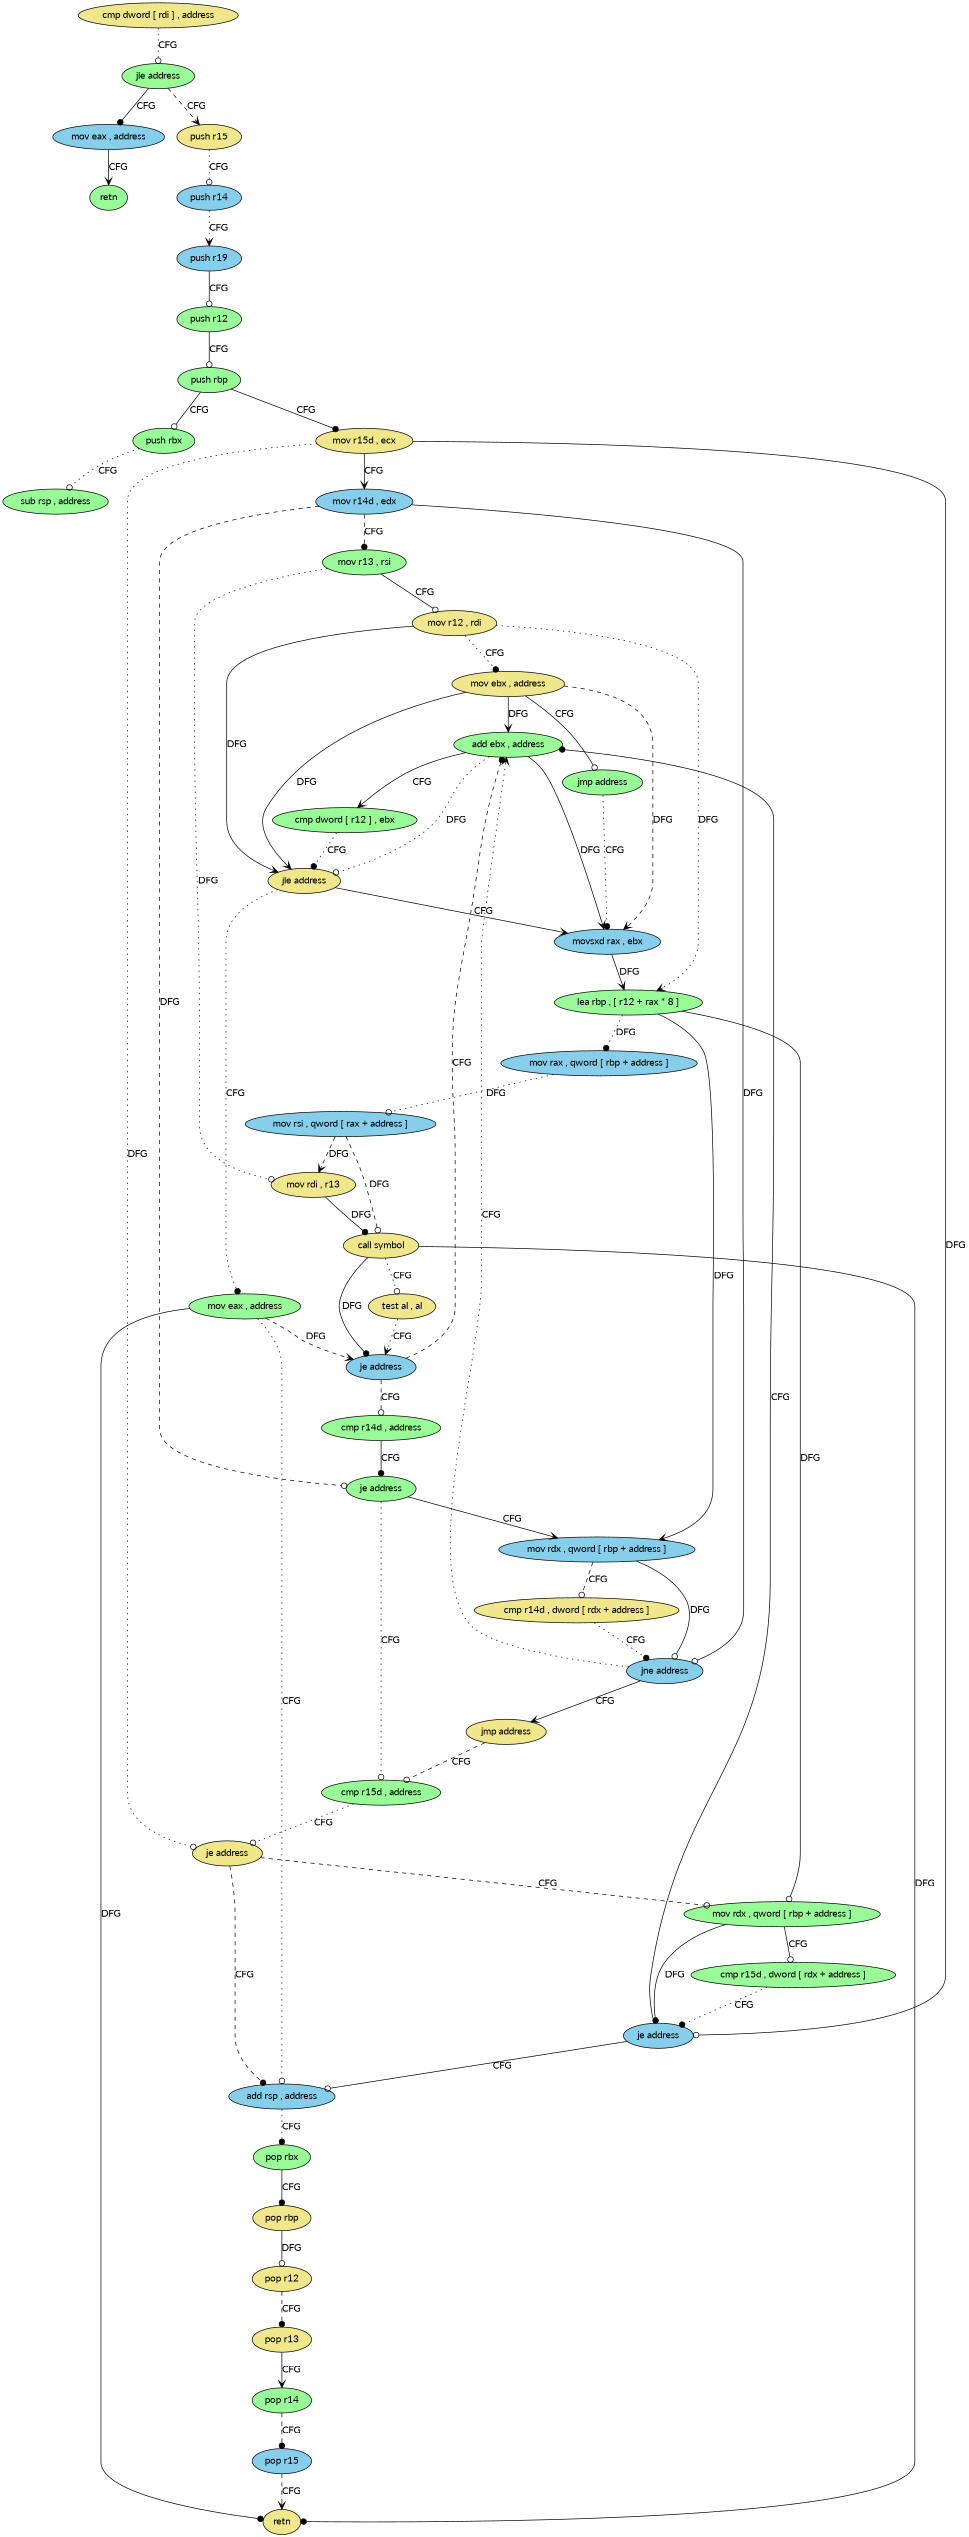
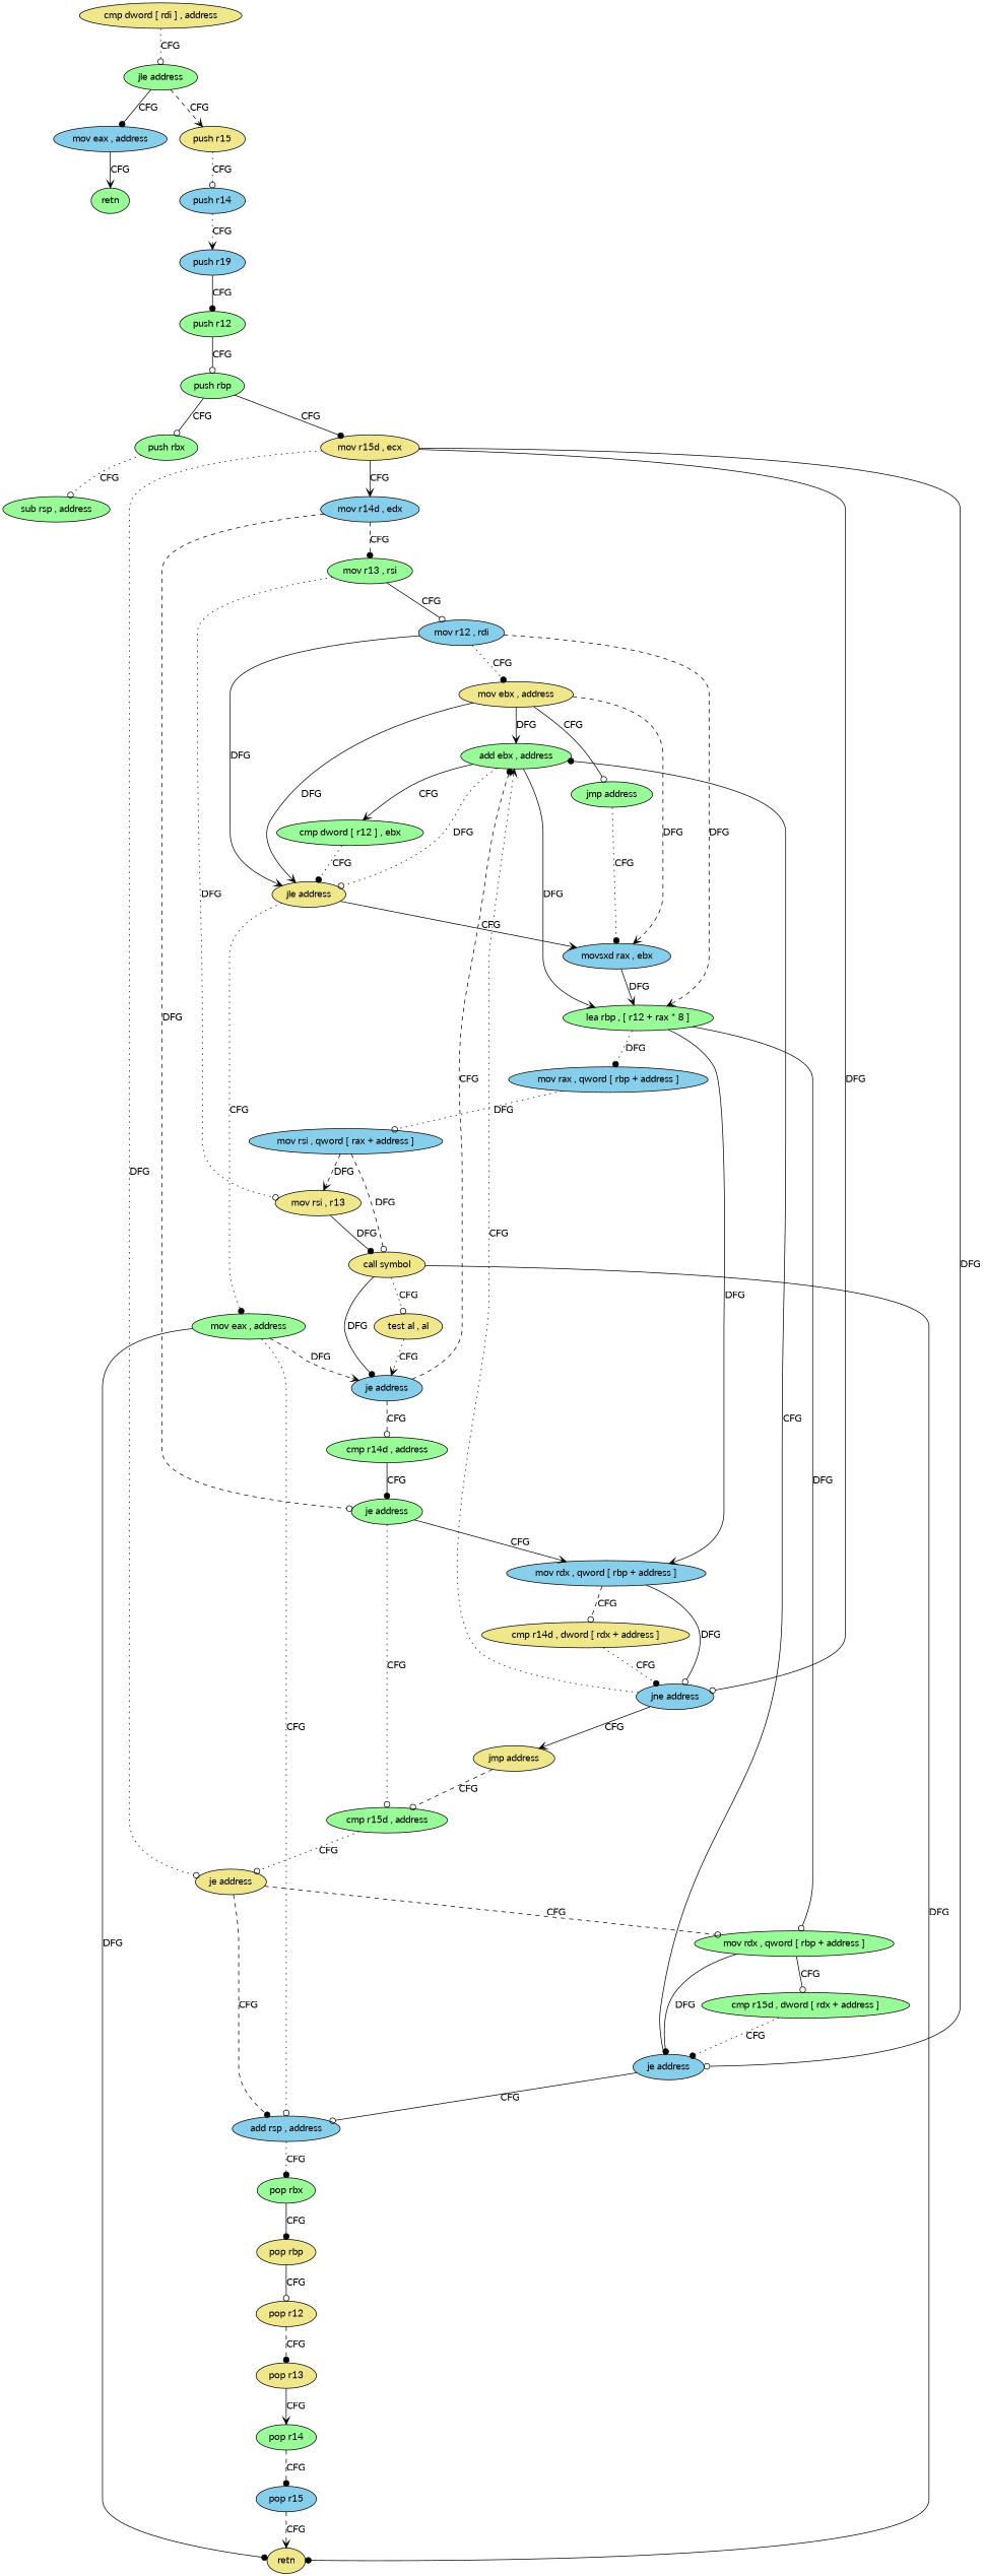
  digraph {
    fontname=Lato
    node [fillcolor=palegreen fontname=Lato style=filled]
    edge [arrowhead=odot fontname=Lato style=solid]
    n1 [fillcolor=khaki label="cmp dword [ rdi ] , address"]
    n2 [label="jle address"]
    n3 [fillcolor=skyblue label="mov eax , address"]
    n4 [fillcolor=khaki label="push r15"]
    n5 [label=retn]
    n6 [fillcolor=skyblue label="push r14"]
    n7 [fillcolor=skyblue label="push r19"]
    n8 [label="push r12"]
    n9 [label="push rbp"]
    n10 [label="push rbx"]
    n11 [fillcolor=khaki label="mov r15d , ecx"]
    n12 [label="sub rsp , address"]
    n13 [fillcolor=skyblue label="mov r14d , edx"]
    n14 [fillcolor=khaki label="je address"]
    n15 [fillcolor=skyblue label="je address"]
    n16 [label="mov r13 , rsi"]
    n17 [label="je address"]
    n18 [fillcolor=skyblue label="jne address"]
    n19 [label="mov rdx , qword [ rbp + address ]"]
    n20 [fillcolor=skyblue label="add rsp , address"]
    n21 [label="add ebx , address"]
-   n22 [fillcolor=khaki label="mov r12 , rdi"]
-   n23 [fillcolor=khaki label="mov rdi , r13"]
+   n22 [fillcolor=skyblue label="mov r12 , rdi"]
+   n23 [fillcolor=khaki label="mov rsi , r13"]
    n24 [fillcolor=skyblue label="mov rdx , qword [ rbp + address ]"]
    n25 [label="cmp r15d , address"]
    n26 [fillcolor=khaki label="jmp address"]
    n27 [fillcolor=khaki label="mov ebx , address"]
    n28 [label="lea rbp , [ r12 + rax * 8 ]"]
    n29 [fillcolor=khaki label="jle address"]
    n30 [fillcolor=khaki label="call symbol"]
    n31 [label="jmp address"]
    n32 [fillcolor=skyblue label="movsxd rax , ebx"]
    n33 [fillcolor=skyblue label="mov rax , qword [ rbp + address ]"]
    n34 [label="mov eax , address"]
    n35 [label="cmp dword [ r12 ] , ebx"]
    n36 [fillcolor=skyblue label="mov rsi , qword [ rax + address ]"]
    n37 [fillcolor=khaki label="cmp r14d , dword [ rdx + address ]"]
    n38 [label="cmp r15d , dword [ rdx + address ]"]
    n39 [fillcolor=khaki label="test al , al"]
    n40 [fillcolor=skyblue label="je address"]
    n41 [fillcolor=khaki label=retn]
    n42 [label="cmp r14d , address"]
    n43 [label="pop rbx"]
    n44 [fillcolor=khaki label="pop rbp"]
    n45 [fillcolor=khaki label="pop r12"]
    n46 [fillcolor=khaki label="pop r13"]
    n47 [label="pop r14"]
    n48 [fillcolor=skyblue label="pop r15"]
    n1 -> n2 [label=CFG style=dotted]
    n2 -> n3 [arrowhead=dot label=CFG]
    n2 -> n4 [arrowhead=vee label=CFG style=dashed]
    n3 -> n5 [arrowhead=vee label=CFG]
    n4 -> n6 [label=CFG style=dotted]
    n6 -> n7 [arrowhead=vee label=CFG style=dotted]
-   n7 -> n8 [label=CFG]
+   n7 -> n8 [arrowhead=dot label=CFG]
    n8 -> n9 [label=CFG]
    n9 -> n10 [label=CFG]
    n9 -> n11 [arrowhead=dot label=CFG]
    n10 -> n12 [label=CFG style=dotted]
    n11 -> n13 [arrowhead=vee label=CFG]
    n11 -> n14 [label=DFG style=dotted]
    n11 -> n15 [label=DFG]
    n13 -> n16 [arrowhead=dot label=CFG style=dashed]
    n13 -> n17 [label=DFG style=dashed]
-   n13 -> n18 [label=DFG]
+   n11 -> n18 [label=DFG]
    n14 -> n19 [label=CFG style=dashed]
    n14 -> n20 [arrowhead=dot label=CFG style=dashed]
    n15 -> n20 [label=CFG]
    n15 -> n21 [arrowhead=dot label=CFG]
    n16 -> n22 [label=CFG]
    n16 -> n23 [label=DFG style=dotted]
    n17 -> n24 [arrowhead=vee label=CFG]
    n17 -> n25 [label=CFG style=dotted]
    n18 -> n21 [arrowhead=vee label=CFG style=dotted]
    n18 -> n26 [arrowhead=vee label=CFG]
    n19 -> n15 [arrowhead=dot label=DFG]
    n19 -> n38 [label=CFG]
    n20 -> n43 [arrowhead=dot label=CFG style=dotted]
    n21 -> n29 [label=DFG style=dotted]
-   n21 -> n32 [arrowhead=vee label=DFG]
+   n21 -> n28 [arrowhead=vee label=DFG]
    n21 -> n35 [arrowhead=vee label=CFG]
    n22 -> n27 [arrowhead=dot label=CFG style=dotted]
-   n22 -> n28 [arrowhead=vee label=DFG style=dotted]
+   n22 -> n28 [arrowhead=vee label=DFG style=dashed]
    n22 -> n29 [arrowhead=vee label=DFG]
    n23 -> n30 [arrowhead=dot label=DFG]
    n24 -> n18 [label=DFG]
    n24 -> n37 [label=CFG style=dashed]
    n25 -> n14 [label=CFG style=dotted]
    n26 -> n25 [label=CFG style=dashed]
    n27 -> n21 [arrowhead=vee label=DFG]
    n27 -> n29 [arrowhead=vee label=DFG]
    n27 -> n31 [label=CFG]
    n27 -> n32 [arrowhead=vee label=DFG style=dashed]
    n28 -> n19 [label=DFG]
    n28 -> n24 [arrowhead=vee label=DFG]
    n28 -> n33 [arrowhead=dot label=DFG style=dotted]
    n29 -> n32 [arrowhead=vee label=CFG]
    n29 -> n34 [arrowhead=dot label=CFG style=dotted]
    n30 -> n39 [label=CFG style=dotted]
    n30 -> n40 [arrowhead=dot label=DFG]
    n30 -> n41 [arrowhead=dot label=DFG]
    n31 -> n32 [arrowhead=dot label=CFG style=dotted]
    n32 -> n28 [arrowhead=vee label=DFG]
    n33 -> n36 [label=DFG style=dotted]
    n34 -> n20 [label=CFG style=dotted]
    n34 -> n40 [arrowhead=vee label=DFG style=dashed]
    n34 -> n41 [arrowhead=dot label=DFG]
    n35 -> n29 [arrowhead=dot label=CFG style=dotted]
    n36 -> n23 [arrowhead=vee label=DFG style=dashed]
    n36 -> n30 [label=DFG style=dashed]
    n37 -> n18 [arrowhead=dot label=CFG style=dotted]
    n38 -> n15 [arrowhead=dot label=CFG style=dotted]
    n39 -> n40 [arrowhead=vee label=CFG style=dotted]
    n40 -> n21 [arrowhead=dot label=CFG style=dashed]
    n40 -> n42 [label=CFG style=dashed]
    n42 -> n17 [arrowhead=dot label=CFG]
    n43 -> n44 [arrowhead=dot label=CFG]
-   n44 -> n45 [label=DFG]
+   n44 -> n45 [label=CFG]
    n45 -> n46 [arrowhead=dot label=CFG style=dashed]
    n46 -> n47 [arrowhead=vee label=CFG]
    n47 -> n48 [arrowhead=dot label=CFG style=dashed]
    n48 -> n41 [arrowhead=vee label=CFG style=dashed]
  }
